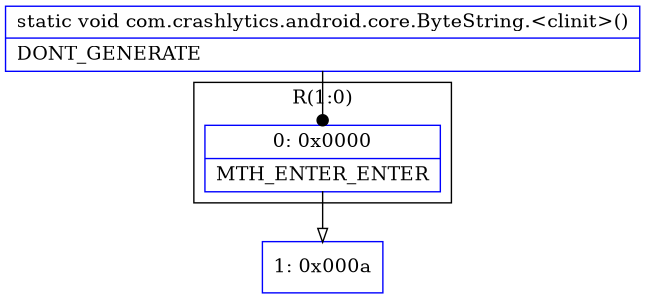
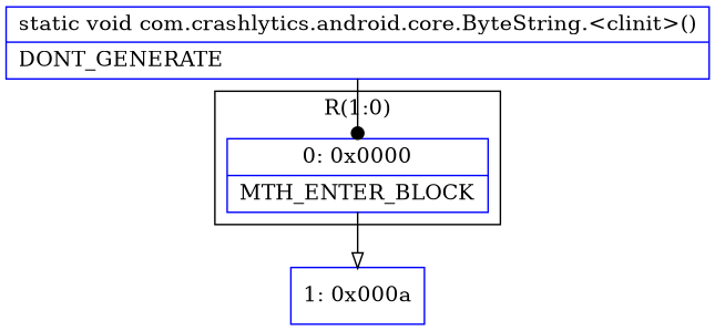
  digraph {
    node [color=blue shape=record]
-   n1 [label="{0\:\ 0x0000|MTH_ENTER_ENTER\l}"]
+   n1 [label="{0\:\ 0x0000|MTH_ENTER_BLOCK\l}"]
    n2 [label="{1\:\ 0x000a}"]
    n3 [label="{static void com.crashlytics.android.core.ByteString.\<clinit\>()  | DONT_GENERATE\l}"]
    subgraph cluster_1 {
      label="R(1:0)"
      n1
    }
    n1 -> n2 [arrowhead=onormal]
    n3 -> n1 [arrowhead=dot]
  }
